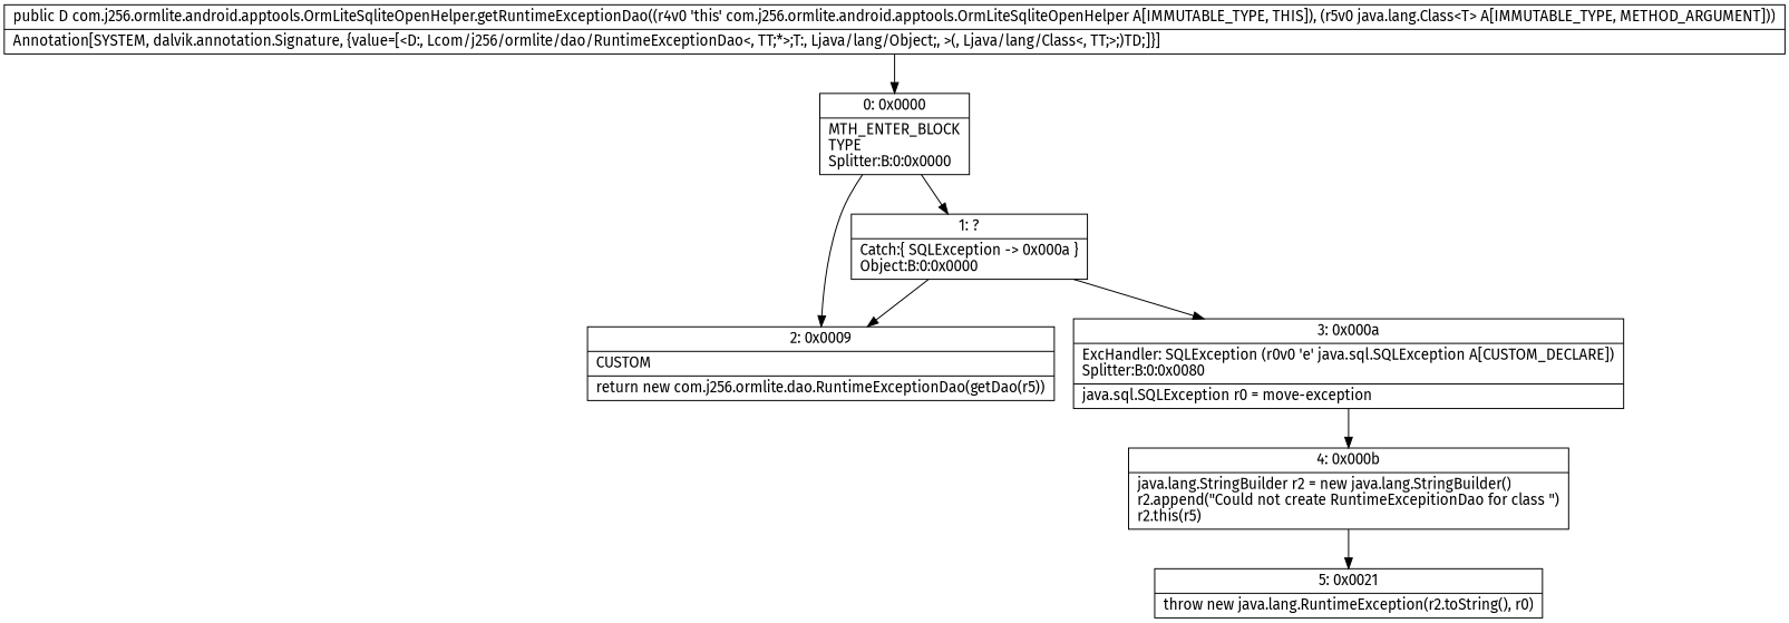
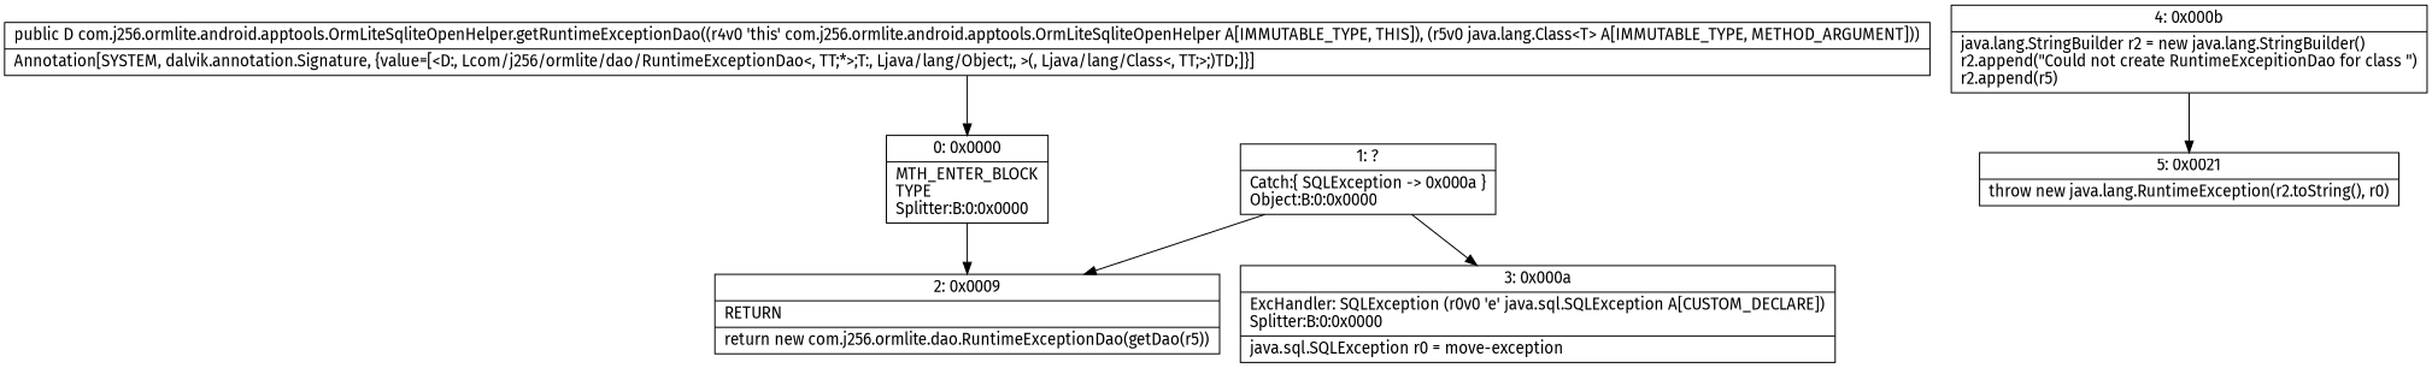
  digraph {
    fontname="Fira Sans"
    node [fontname="Fira Sans" shape=record]
    edge [fontname="Fira Sans"]
    n1 [label="{0\:\ 0x0000|MTH_ENTER_BLOCK\lTYPE\lSplitter:B:0:0x0000\l}"]
    n2 [label="{1\:\ ?|Catch:\{ SQLException \-\> 0x000a \}\lObject:B:0:0x0000\l}"]
-   n3 [label="{2\:\ 0x0009|CUSTOM\l|return new com.j256.ormlite.dao.RuntimeExceptionDao(getDao(r5))\l}"]
-   n4 [label="{3\:\ 0x000a|ExcHandler: SQLException (r0v0 'e' java.sql.SQLException A[CUSTOM_DECLARE])\lSplitter:B:0:0x0080\l|java.sql.SQLException r0 = move\-exception\l}"]
-   n5 [label="{4\:\ 0x000b|java.lang.StringBuilder r2 = new java.lang.StringBuilder()\lr2.append(\"Could not create RuntimeExcepitionDao for class \")\lr2.this(r5)\l}"]
+   n3 [label="{2\:\ 0x0009|RETURN\l|return new com.j256.ormlite.dao.RuntimeExceptionDao(getDao(r5))\l}"]
+   n4 [label="{3\:\ 0x000a|ExcHandler: SQLException (r0v0 'e' java.sql.SQLException A[CUSTOM_DECLARE])\lSplitter:B:0:0x0000\l|java.sql.SQLException r0 = move\-exception\l}"]
+   n5 [label="{4\:\ 0x000b|java.lang.StringBuilder r2 = new java.lang.StringBuilder()\lr2.append(\"Could not create RuntimeExcepitionDao for class \")\lr2.append(r5)\l}"]
    n6 [label="{5\:\ 0x0021|throw new java.lang.RuntimeException(r2.toString(), r0)\l}"]
    n7 [label="{public D com.j256.ormlite.android.apptools.OrmLiteSqliteOpenHelper.getRuntimeExceptionDao((r4v0 'this' com.j256.ormlite.android.apptools.OrmLiteSqliteOpenHelper A[IMMUTABLE_TYPE, THIS]), (r5v0 java.lang.Class\<T\> A[IMMUTABLE_TYPE, METHOD_ARGUMENT]))  | Annotation[SYSTEM, dalvik.annotation.Signature, \{value=[\<D:, Lcom\/j256\/ormlite\/dao\/RuntimeExceptionDao\<, TT;*\>;T:, Ljava\/lang\/Object;, \>(, Ljava\/lang\/Class\<, TT;\>;)TD;]\}]\l}"]
-   n1 -> n2
    n1 -> n3
    n2 -> n3
    n2 -> n4
-   n4 -> n5
    n5 -> n6
    n7 -> n1
  }
